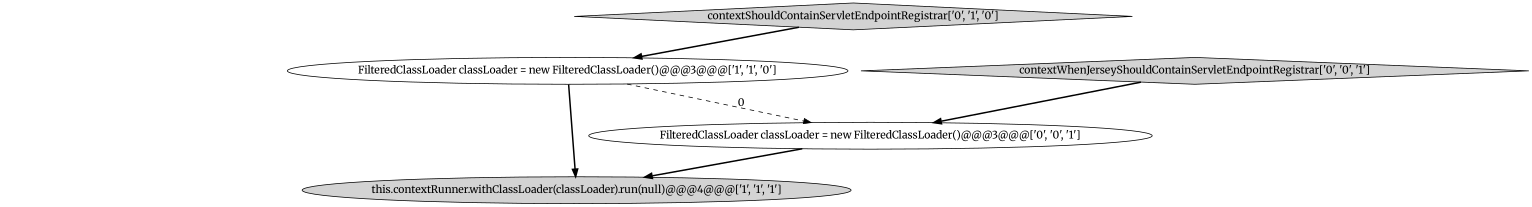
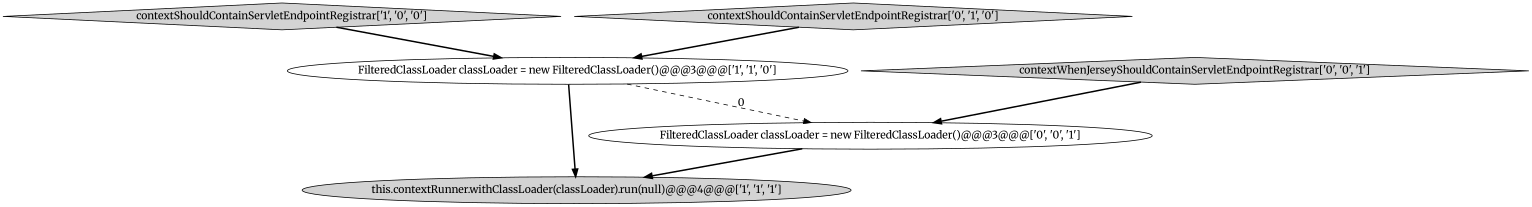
  digraph {
    fontname=Merriweather
    node [fillcolor=lightgray shape=ellipse style=filled fontname=Merriweather]
    edge [style=bold fontname=Merriweather]
    n1 [fillcolor=white label="FilteredClassLoader classLoader = new FilteredClassLoader()@@@3@@@['0', '0', '1']"]
    n2 [label="this.contextRunner.withClassLoader(classLoader).run(null)@@@4@@@['1', '1', '1']"]
    n3 [fillcolor=white label="FilteredClassLoader classLoader = new FilteredClassLoader()@@@3@@@['1', '1', '0']"]
+   n4 [label="contextShouldContainServletEndpointRegistrar['1', '0', '0']" shape=diamond]
    n5 [label="contextWhenJerseyShouldContainServletEndpointRegistrar['0', '0', '1']" shape=diamond]
    n6 [label="contextShouldContainServletEndpointRegistrar['0', '1', '0']" shape=diamond]
    n1 -> n2
    n3 -> n1 [label=0 style=dashed]
    n3 -> n2
+   n4 -> n3
    n5 -> n1
    n6 -> n3
  }
